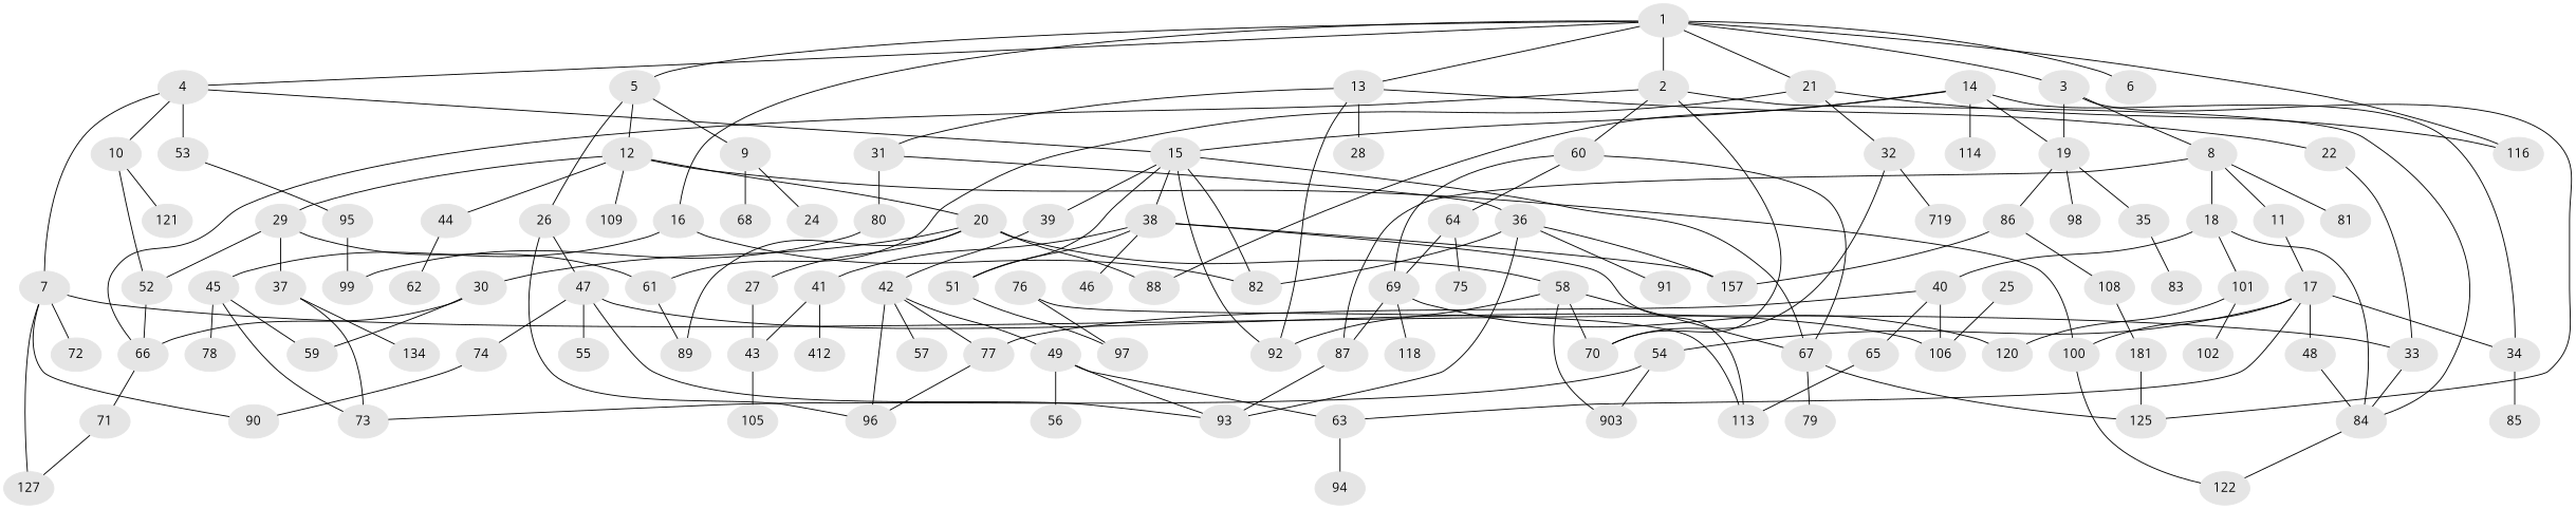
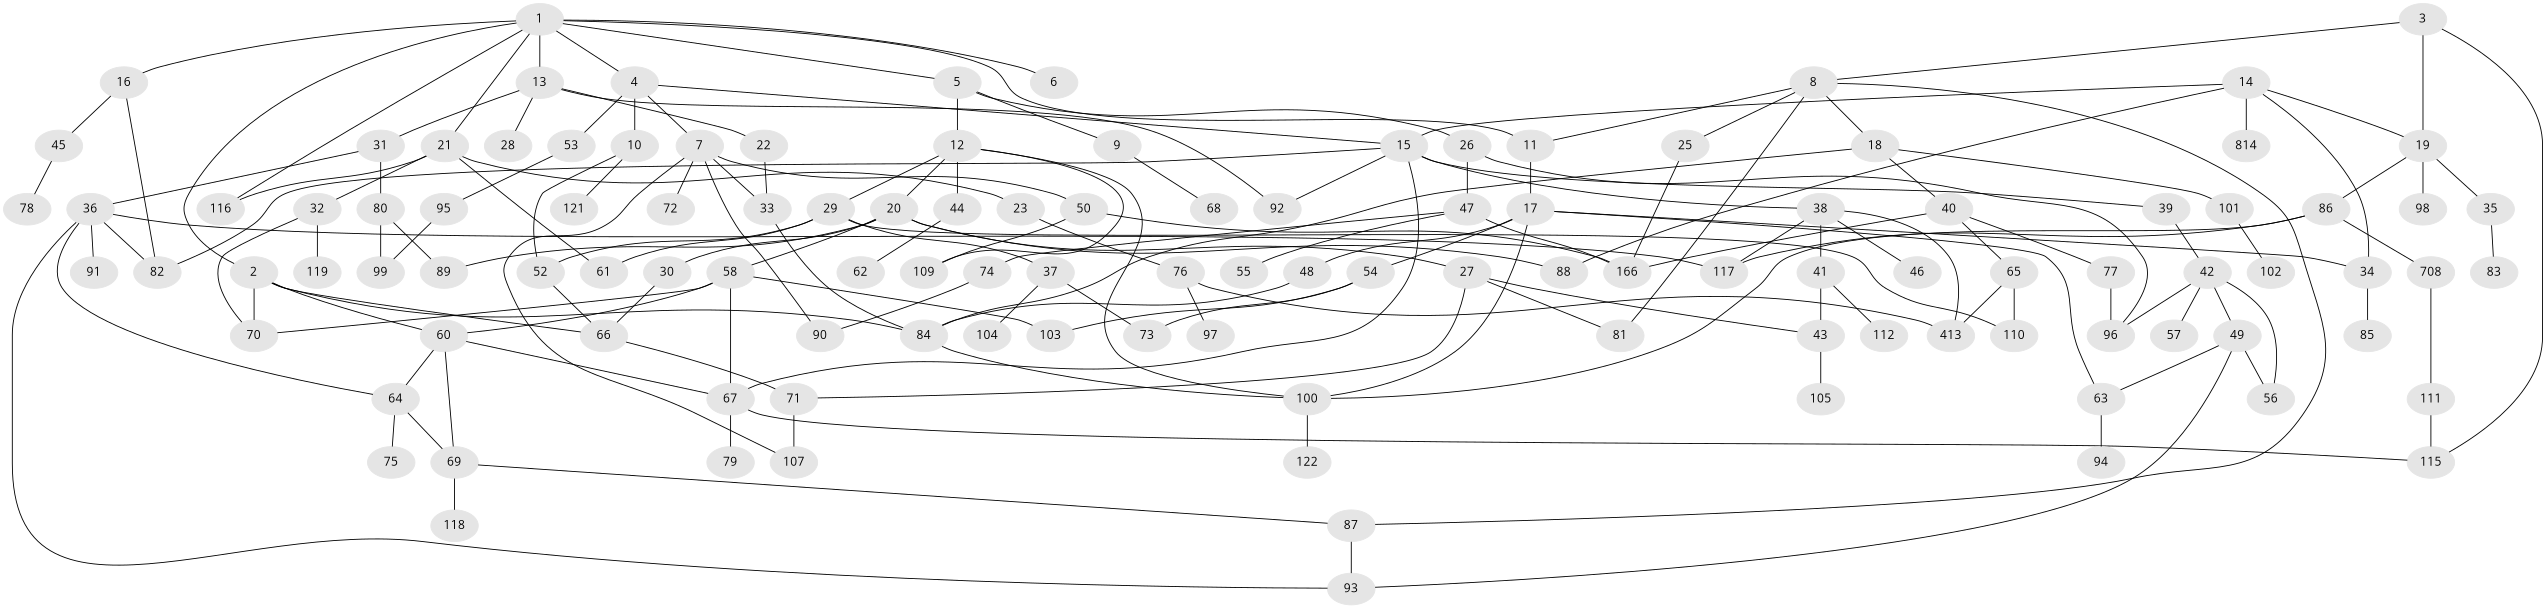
  graph {
    fontname="Open Sans"
    node [color=gray90 fontname="Open Sans" style=filled]
    edge [fontname="Open Sans"]
    1
    2
    3
    4
    5
    6
    13
    16
    21
    116
    60
    66
    70
    84
    8
    19
-   115 [label=125]
+   115
    7
    10
    53
    15
    9
    12
    26
    22
    28
    31
    92
    82
    45
+   23
    32
    61
    67
    64
    69
    71
    122
    11
    18
    25
    81
    87
    35
    86
    98
    33
+   50
    72
    90
-   107 [label=127]
+   107
    52
    121
    14
    34
    88
-   114
+   114 [label=814]
    95
-   24
    68
    20
    29
    44
    100
    109
    47
    96
-   106
+   106 [label=166]
    17
    40
    101
    93
    48
    54
    63
    27
    30
    58
    89
    37
+   110
    62
    36
    80
    38
    39
-   51
    85
-   117 [label=157]
+   117
    41
    46
-   113
+   113 [label=413]
    42
    97
    79
-   59
    73
    78
-   103 [label=903]
+   103
    94
    65
    77
-   120
    102
    83
-   108
+   108 [label=708]
    43
    76
-   119 [label=719]
+   119
    55
    74
    105
-   104 [label=134]
+   104
    91
    99
    75
-   112 [label=412]
+   112
    49
    56
    57
    118
-   111 [label=181]
+   111
    1 -- 2
-   1 -- 3
+   1 -- 11
    1 -- 4
    1 -- 5
    1 -- 6
    1 -- 13
    1 -- 16
    1 -- 21
    1 -- 116
    2 -- 60
    2 -- 66
    2 -- 70
    2 -- 84
    3 -- 8
    3 -- 19
    3 -- 115
    4 -- 7
    4 -- 10
    4 -- 53
    4 -- 15
    5 -- 9
    5 -- 12
    5 -- 26
    13 -- 22
    13 -- 28
    13 -- 31
    13 -- 92
    16 -- 82
    16 -- 45
    21 -- 116
+   21 -- 23
    21 -- 32
    21 -- 61
    60 -- 67
    60 -- 64
    60 -- 69
    66 -- 71
-   84 -- 122
+   84 -- 100
    8 -- 11
    8 -- 18
+   8 -- 25
    8 -- 81
    8 -- 87
    19 -- 35
    19 -- 86
    19 -- 98
    7 -- 33
+   7 -- 50
    7 -- 72
    7 -- 90
    7 -- 107
    10 -- 52
    10 -- 121
    53 -- 95
    15 -- 92
    15 -- 82
    15 -- 67
    15 -- 38
    15 -- 39
-   15 -- 51
-   9 -- 24
    9 -- 68
    12 -- 20
    12 -- 29
    12 -- 44
    12 -- 100
    12 -- 109
    26 -- 47
    26 -- 96
    22 -- 33
    31 -- 36
    31 -- 80
-   45 -- 59
-   45 -- 73
    45 -- 78
+   23 -- 76
    32 -- 70
    32 -- 119
-   61 -- 89
+   80 -- 89
    67 -- 115
    67 -- 79
    64 -- 69
    64 -- 75
    69 -- 87
-   69 -- 120
    69 -- 118
    71 -- 107
    11 -- 17
    18 -- 84
    18 -- 40
    18 -- 101
    25 -- 106
    87 -- 93
    35 -- 83
+   86 -- 100
    86 -- 117
    86 -- 108
    33 -- 84
+   50 -- 109
+   50 -- 106
    52 -- 66
    14 -- 19
    14 -- 15
    14 -- 34
    14 -- 88
    14 -- 114
    34 -- 85
    95 -- 99
    20 -- 88
    20 -- 27
    20 -- 30
    20 -- 58
    20 -- 89
    29 -- 61
    29 -- 52
    29 -- 37
+   29 -- 110
    44 -- 62
    100 -- 122
    47 -- 106
-   47 -- 93
    47 -- 55
    47 -- 74
    17 -- 34
    17 -- 100
    17 -- 48
    17 -- 54
    17 -- 63
    40 -- 106
    40 -- 65
    40 -- 77
-   101 -- 120
    101 -- 102
    48 -- 84
    54 -- 73
    54 -- 103
    63 -- 94
+   27 -- 71
+   27 -- 81
    27 -- 43
    30 -- 66
-   30 -- 59
-   58 -- 92
+   58 -- 60
    58 -- 70
    58 -- 67
    58 -- 103
    37 -- 73
    37 -- 104
    36 -- 82
+   36 -- 64
    36 -- 93
    36 -- 117
    36 -- 91
    80 -- 99
-   38 -- 51
    38 -- 117
    38 -- 41
    38 -- 46
    38 -- 113
    39 -- 42
-   51 -- 97
    41 -- 43
    41 -- 112
    42 -- 96
    42 -- 49
-   42 -- 77
+   42 -- 56
    42 -- 57
+   65 -- 110
    65 -- 113
    77 -- 96
    108 -- 111
    43 -- 105
    76 -- 113
    76 -- 97
    74 -- 90
    49 -- 93
    49 -- 63
    49 -- 56
    111 -- 115
  }
